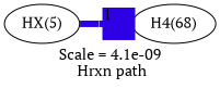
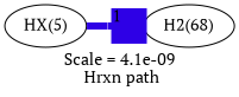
  digraph {
    fontname="PT Serif"
    label="Scale = 4.1e-09\l Hrxn path"
    rankdir=LR
    node [fontname="PT Serif"]
    n1 [label="HX(5)"]
-   n2 [label="H4(68)"]
+   n2 [label="H2(68)"]
    n1 -> n2 [arrowsize=3 color="0.7, 1.5, 0.9" fontname="PT Serif" label=" 1" style="setlinewidth(6)" arrowhead=box]
  }
